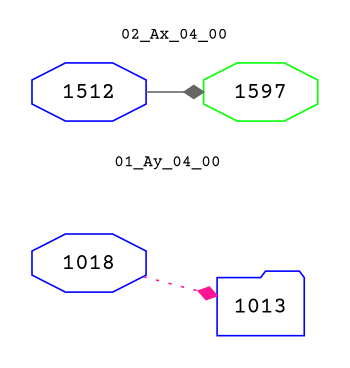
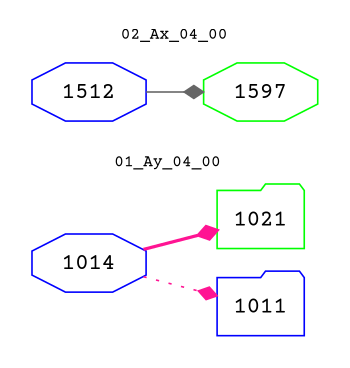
  digraph {
    fontname="Courier Prime"
    rankdir=LR
    node [color=blue fontname="Courier Prime" shape=octagon]
    edge [arrowhead=diamond color=deeppink fontname="Courier Prime"]
-   n1 [label=1018]
-   n2 [label=1013 shape=folder]
+   n1 [label=1014]
+   n2 [label=1011 shape=folder]
+   n3 [color=green label=1021 shape=folder]
    n4 [label=1512]
    n5 [color=green label=1597]
    subgraph cluster_1 {
      color=white
      fontsize=10
      label="01_Ay_04_00"
      n1
      n2
+     n3
    }
    subgraph cluster_2 {
      color=white
      fontsize=10
      label="02_Ax_04_00"
      n4
      n5
    }
    n1 -> n2 [style=dotted]
+   n1 -> n3 [style=bold]
    n4 -> n5 [color=gray40 style=solid]
  }
